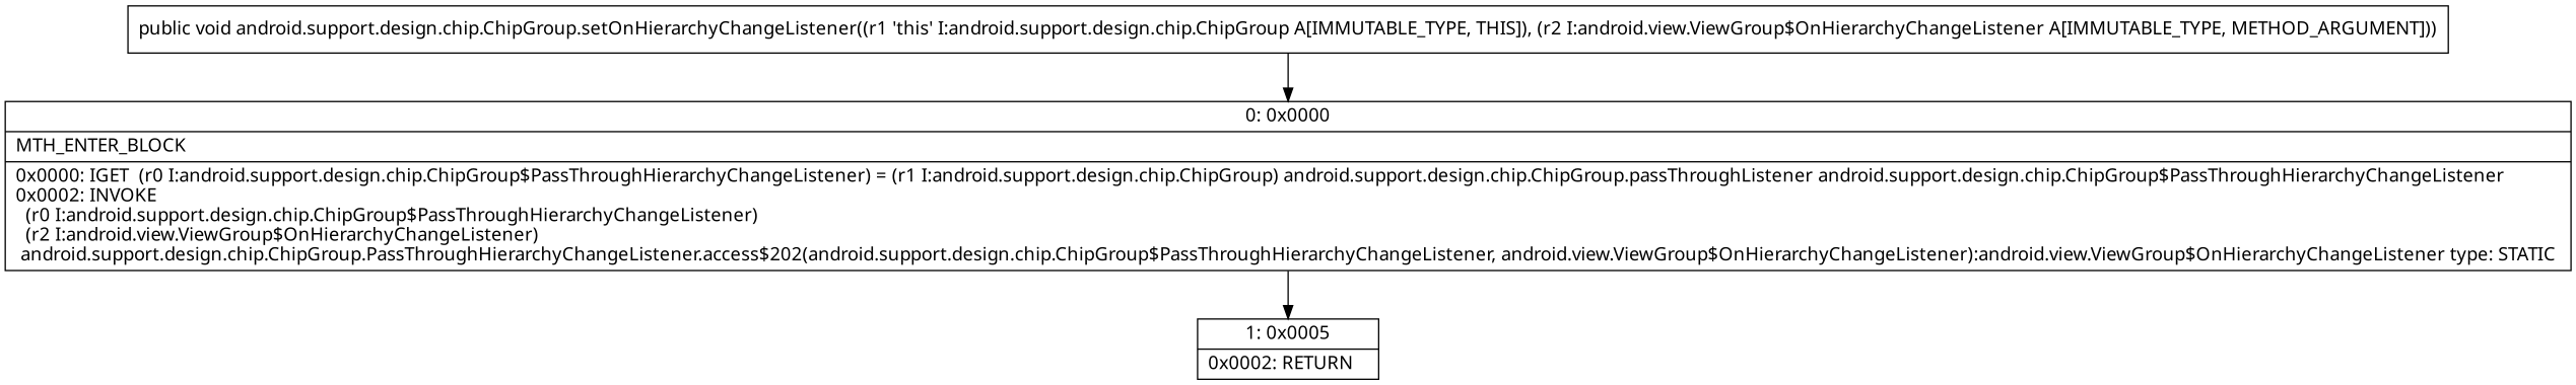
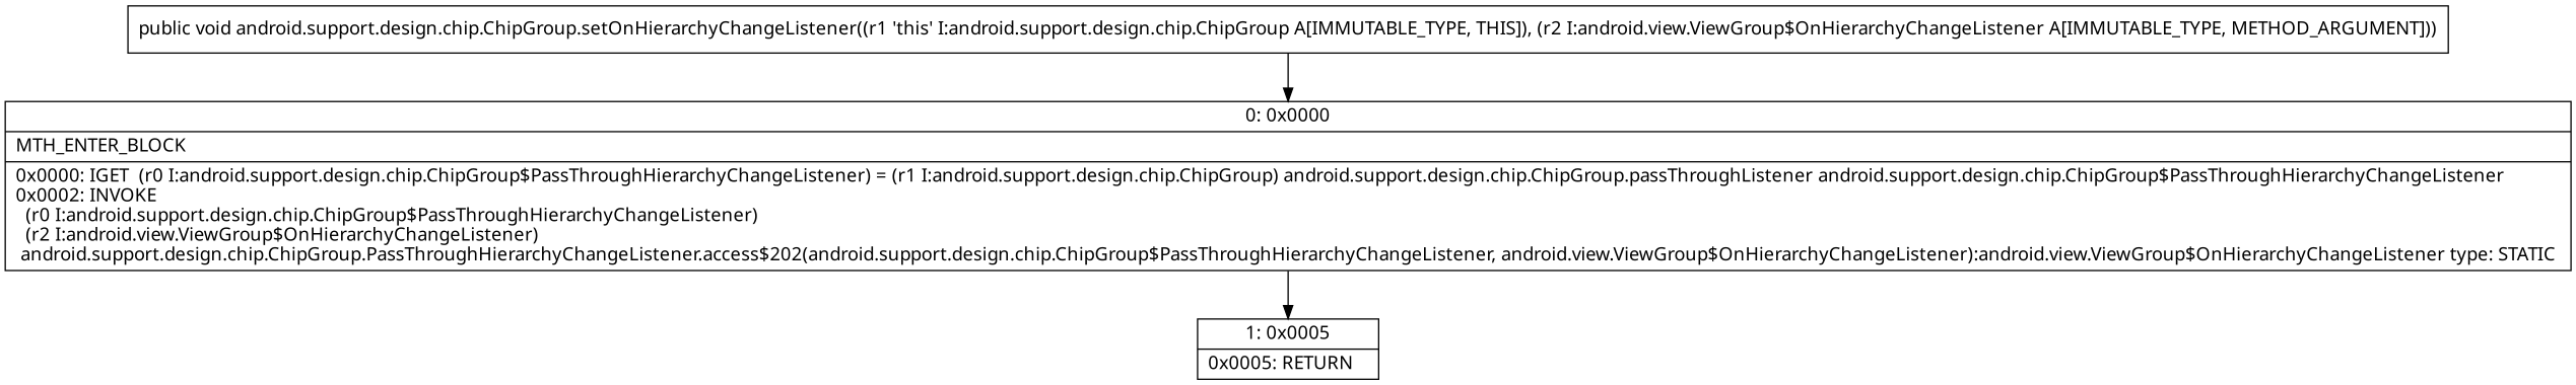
  digraph {
    fontname="Noto Sans"
    node [shape=record fontname="Noto Sans"]
    edge [fontname="Noto Sans"]
    n1 [label="{0\:\ 0x0000|MTH_ENTER_BLOCK\l|0x0000: IGET  (r0 I:android.support.design.chip.ChipGroup$PassThroughHierarchyChangeListener) = (r1 I:android.support.design.chip.ChipGroup) android.support.design.chip.ChipGroup.passThroughListener android.support.design.chip.ChipGroup$PassThroughHierarchyChangeListener \l0x0002: INVOKE  \l  (r0 I:android.support.design.chip.ChipGroup$PassThroughHierarchyChangeListener)\l  (r2 I:android.view.ViewGroup$OnHierarchyChangeListener)\l android.support.design.chip.ChipGroup.PassThroughHierarchyChangeListener.access$202(android.support.design.chip.ChipGroup$PassThroughHierarchyChangeListener, android.view.ViewGroup$OnHierarchyChangeListener):android.view.ViewGroup$OnHierarchyChangeListener type: STATIC \l}"]
-   n2 [label="{1\:\ 0x0005|0x0002: RETURN   \l}"]
+   n2 [label="{1\:\ 0x0005|0x0005: RETURN   \l}"]
    n3 [label="{public void android.support.design.chip.ChipGroup.setOnHierarchyChangeListener((r1 'this' I:android.support.design.chip.ChipGroup A[IMMUTABLE_TYPE, THIS]), (r2 I:android.view.ViewGroup$OnHierarchyChangeListener A[IMMUTABLE_TYPE, METHOD_ARGUMENT])) }"]
    n1 -> n2
    n3 -> n1
  }
